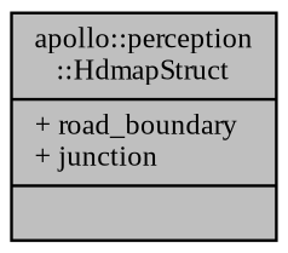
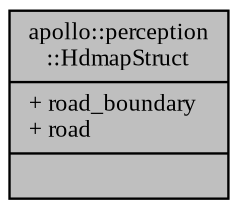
  digraph {
    fontname="Liberation Serif"
-   n1 [color=black fillcolor=grey75 fontcolor=black fontname="Liberation Serif" fontsize=10 height=0.2 label="{apollo::perception\l::HdmapStruct\n|+ road_boundary\l+ junction\l|}" shape=record style=filled width=0.4]
+   n1 [color=black fillcolor=grey75 fontcolor=black fontname="Liberation Serif" fontsize=10 height=0.2 label="{apollo::perception\l::HdmapStruct\n|+ road_boundary\l+ road\l|}" shape=record style=filled width=0.4]
  }
